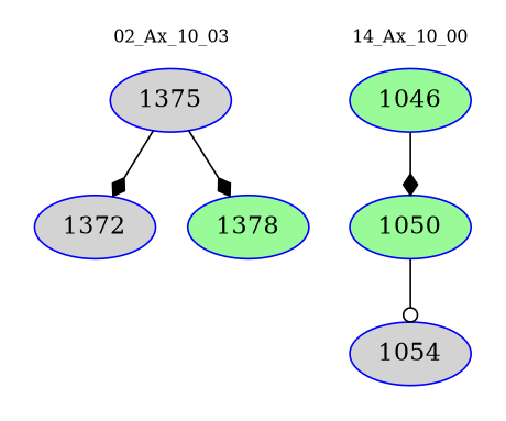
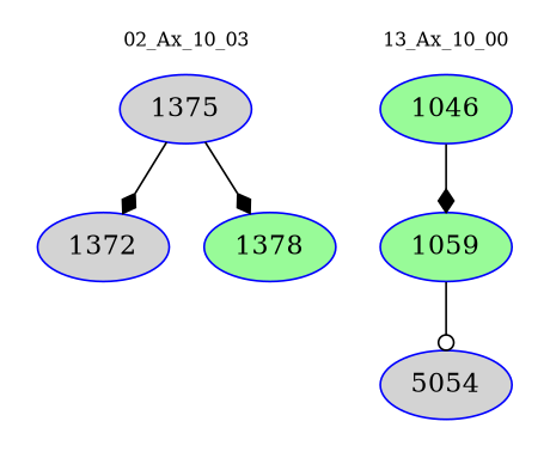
  digraph {
    node [color=blue fillcolor=lightgrey style=filled]
    edge [arrowhead=diamond color=black]
    n1 [label=1375]
    n2 [label=1372]
    n3 [fillcolor=palegreen label=1378]
-   n4 [fillcolor=palegreen label=1050]
+   n4 [fillcolor=palegreen label=1059]
    n5 [fillcolor=palegreen label=1046]
-   n6 [label=1054]
+   n6 [label=5054]
    subgraph cluster_1 {
      color=white
      fontsize=10
      label="02_Ax_10_03"
      n1
      n2
      n3
    }
    subgraph cluster_2 {
      color=white
      fontsize=10
-     label="14_Ax_10_00"
+     label="13_Ax_10_00"
      n4
      n5
      n6
    }
    n1 -> n2
    n1 -> n3
    n4 -> n6 [arrowhead=odot]
    n5 -> n4
  }
